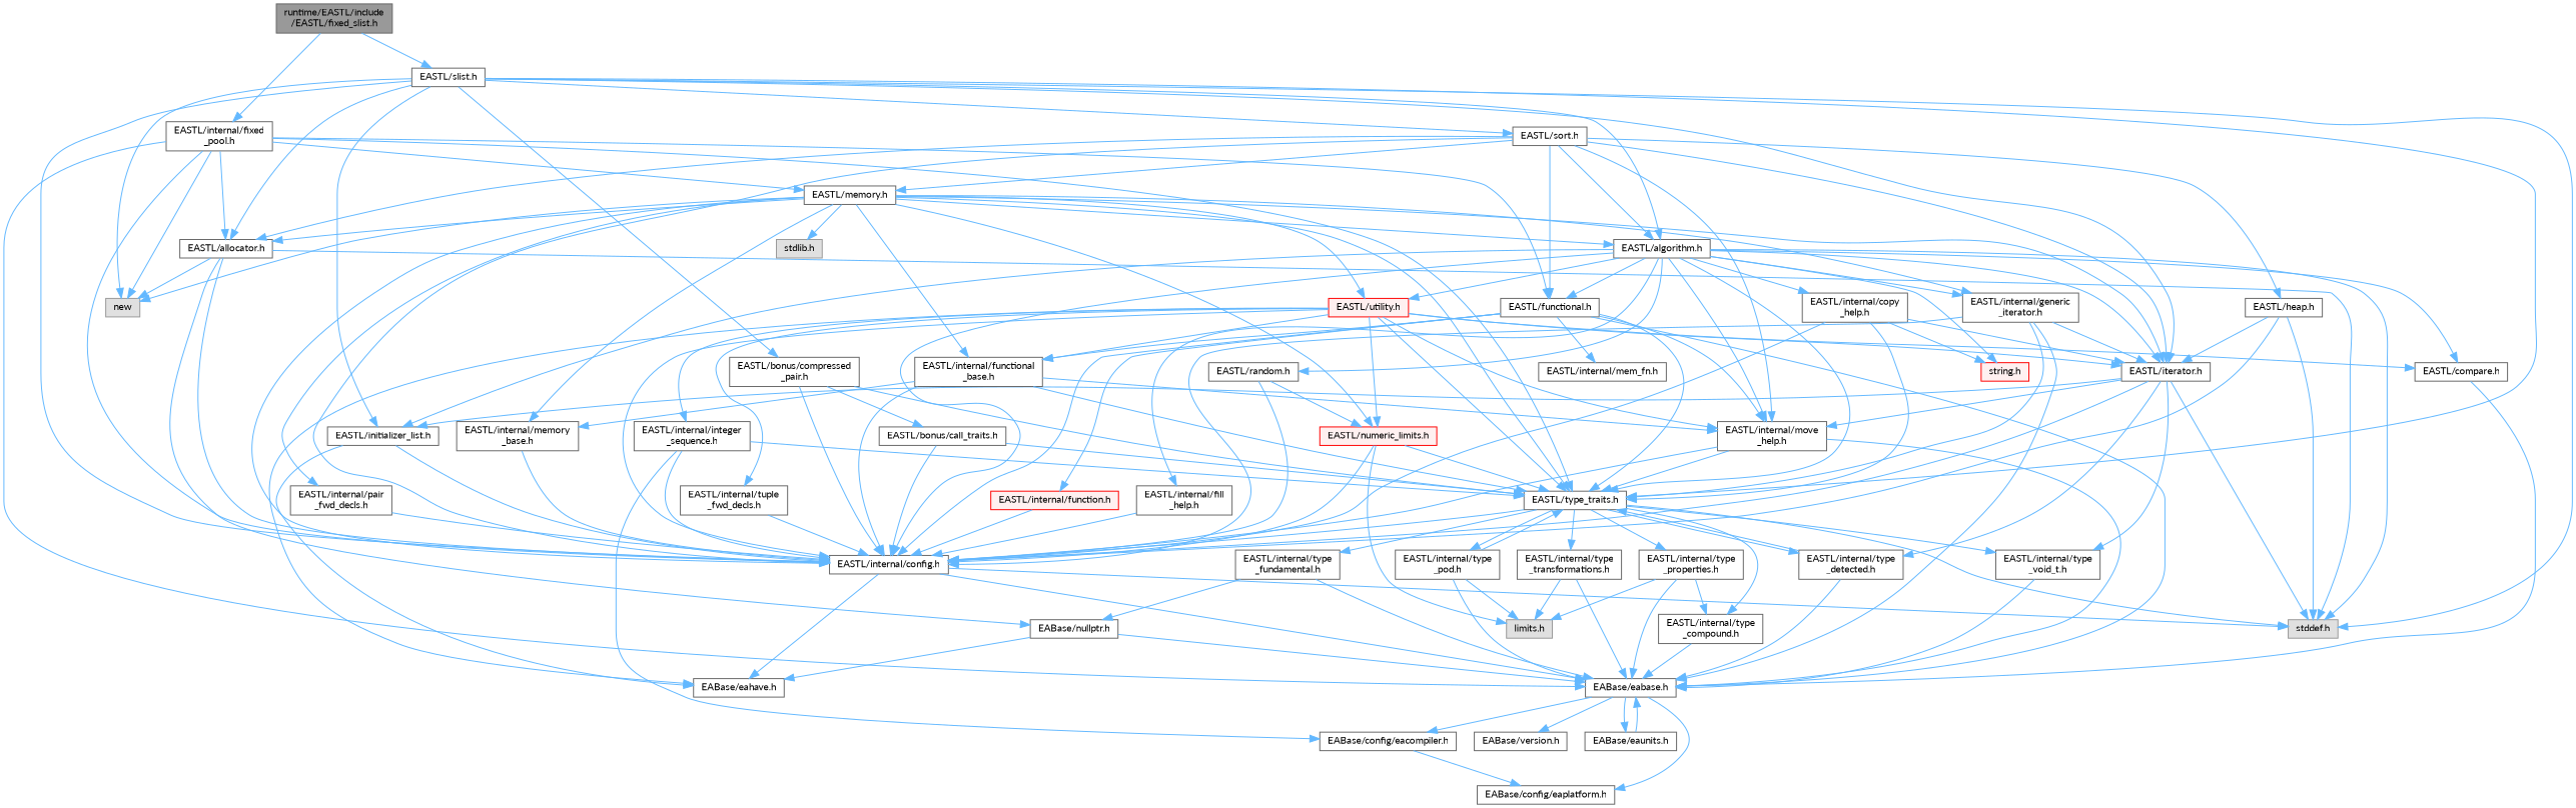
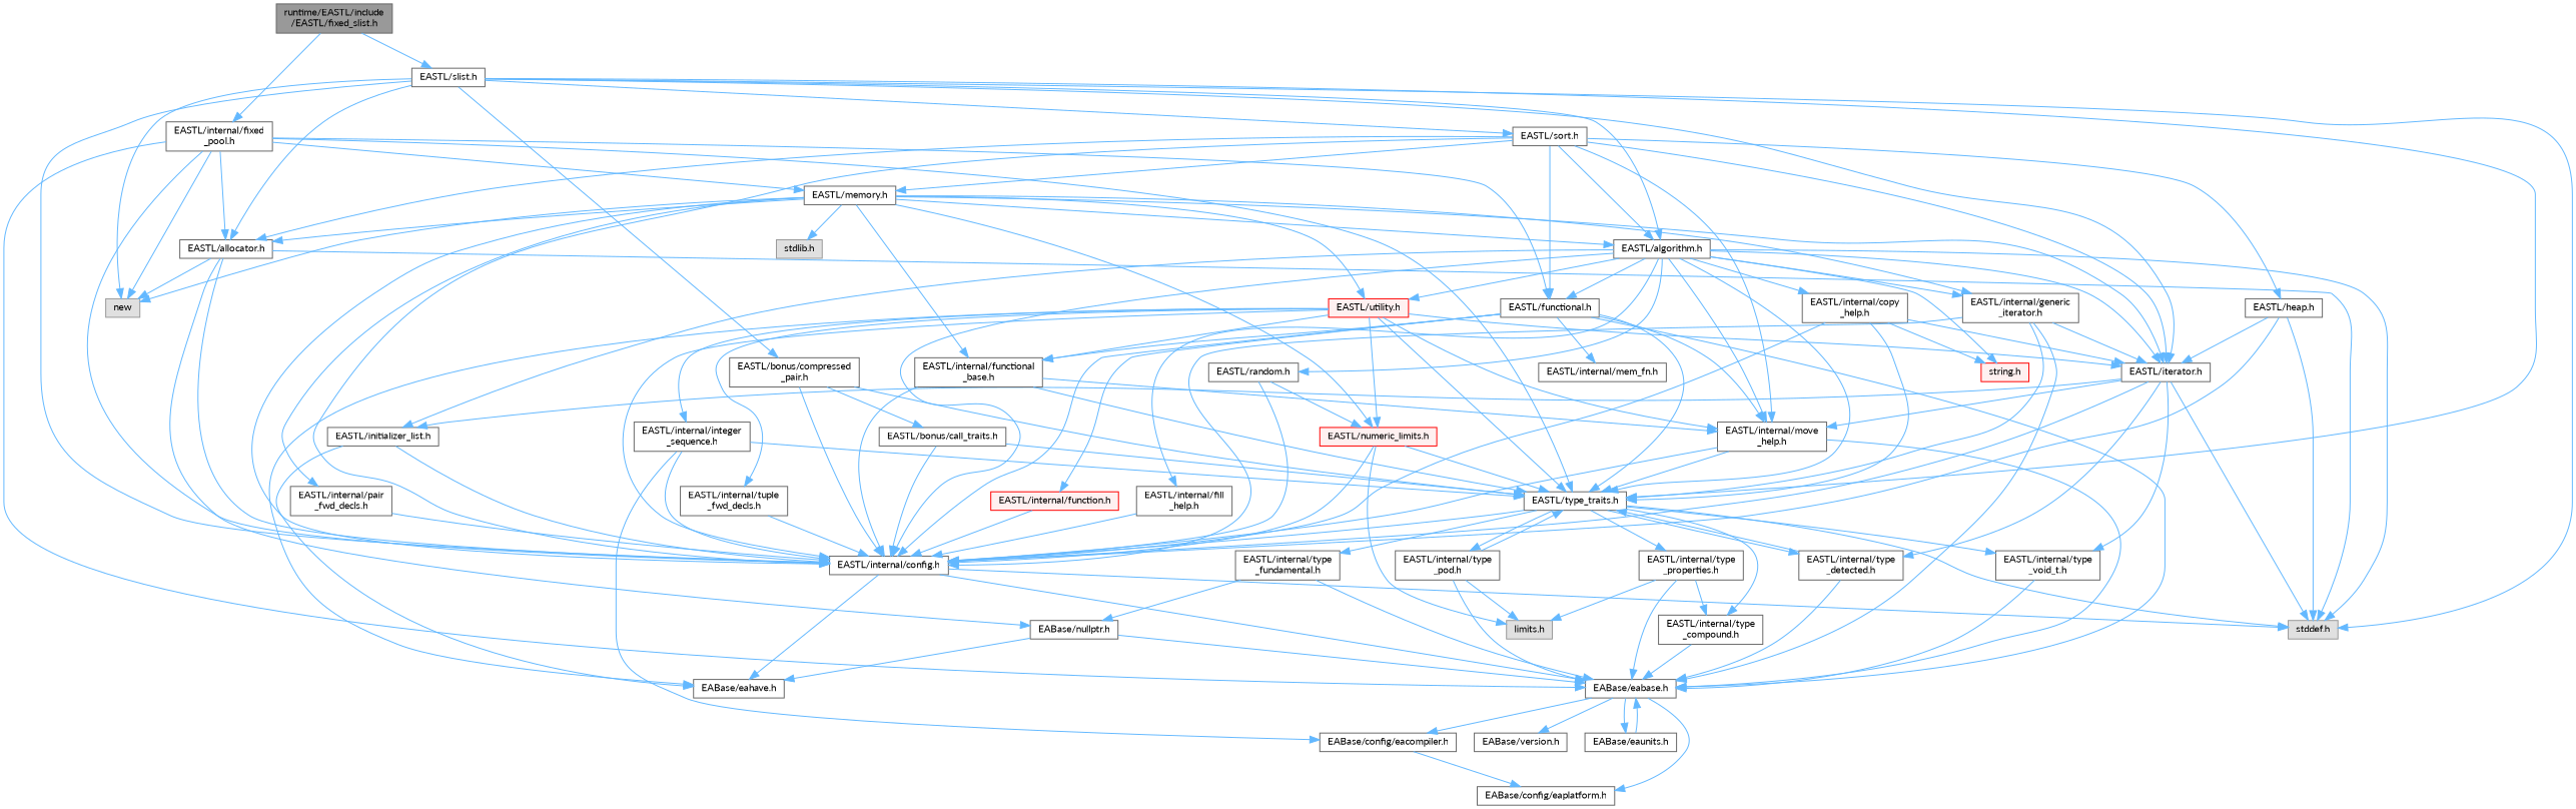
  digraph {
    fontname=Lato
    node [color=grey40 fillcolor=white fontname=Lato fontsize=10 shape=box style=filled]
    edge [color=steelblue1 fontname=Lato fontsize=10 labelfontname=Helvetica labelfontsize=10 style=solid]
    n1 [color=gray40 fillcolor=grey60 fontcolor=black height=0.2 label="runtime/EASTL/include\l/EASTL/fixed_slist.h" width=0.4]
    n2 [height=0.2 label="EASTL/slist.h" width=0.4]
    n3 [height=0.2 label="EASTL/internal/fixed\l_pool.h" width=0.4]
    n4 [height=0.2 label="EASTL/internal/config.h" width=0.4]
    n5 [color=grey60 fillcolor="#E0E0E0" height=0.2 label="stddef.h" width=0.4]
    n6 [height=0.2 label="EASTL/allocator.h" width=0.4]
    n7 [color=grey60 fillcolor="#E0E0E0" height=0.2 label=new width=0.4]
    n8 [height=0.2 label="EASTL/type_traits.h" width=0.4]
    n9 [height=0.2 label="EASTL/iterator.h" width=0.4]
    n10 [height=0.2 label="EASTL/initializer_list.h" width=0.4]
    n11 [height=0.2 label="EASTL/algorithm.h" width=0.4]
    n12 [height=0.2 label="EASTL/sort.h" width=0.4]
    n13 [height=0.2 label="EASTL/bonus/compressed\l_pair.h" width=0.4]
    n14 [height=0.2 label="EABase/eabase.h" width=0.4]
    n15 [height=0.2 label="EASTL/functional.h" width=0.4]
    n16 [height=0.2 label="EASTL/memory.h" width=0.4]
    n17 [height=0.2 label="EABase/eahave.h" width=0.4]
    n18 [height=0.2 label="EABase/nullptr.h" width=0.4]
    n19 [height=0.2 label="EASTL/internal/type\l_fundamental.h" width=0.4]
-   n20 [height=0.2 label="EASTL/internal/type\l_transformations.h" width=0.4]
    n21 [height=0.2 label="EASTL/internal/type\l_void_t.h" width=0.4]
    n22 [height=0.2 label="EASTL/internal/type\l_properties.h" width=0.4]
    n23 [height=0.2 label="EASTL/internal/type\l_compound.h" width=0.4]
    n24 [height=0.2 label="EASTL/internal/type\l_pod.h" width=0.4]
    n25 [height=0.2 label="EASTL/internal/type\l_detected.h" width=0.4]
    n26 [height=0.2 label="EASTL/internal/move\l_help.h" width=0.4]
    n27 [height=0.2 label="EASTL/internal/copy\l_help.h" width=0.4]
    n28 [color=red fillcolor="#FFF0F0" height=0.2 label="string.h" width=0.4]
    n29 [height=0.2 label="EASTL/internal/fill\l_help.h" width=0.4]
    n30 [color=red fillcolor="#FFF0F0" height=0.2 label="EASTL/utility.h" width=0.4]
-   n31 [height=0.2 label="EASTL/compare.h" width=0.4]
    n32 [height=0.2 label="EASTL/internal/generic\l_iterator.h" width=0.4]
    n33 [height=0.2 label="EASTL/random.h" width=0.4]
    n34 [height=0.2 label="EASTL/heap.h" width=0.4]
    n35 [height=0.2 label="EASTL/bonus/call_traits.h" width=0.4]
    n36 [height=0.2 label="EABase/config/eacompiler.h" width=0.4]
    n37 [height=0.2 label="EABase/config/eaplatform.h" width=0.4]
    n38 [height=0.2 label="EABase/version.h" width=0.4]
    n39 [height=0.2 label="EABase/eaunits.h" width=0.4]
    n40 [color=grey60 fillcolor="#E0E0E0" height=0.2 label="limits.h" width=0.4]
    n41 [height=0.2 label="EASTL/internal/functional\l_base.h" width=0.4]
    n42 [height=0.2 label="EASTL/internal/mem_fn.h" width=0.4]
    n43 [color=red fillcolor="#FFF0F0" height=0.2 label="EASTL/internal/function.h" width=0.4]
    n44 [color=red fillcolor="#FFF0F0" height=0.2 label="EASTL/numeric_limits.h" width=0.4]
    n45 [height=0.2 label="EASTL/internal/integer\l_sequence.h" width=0.4]
    n46 [height=0.2 label="EASTL/internal/tuple\l_fwd_decls.h" width=0.4]
-   n47 [height=0.2 label="EASTL/internal/memory\l_base.h" width=0.4]
    n48 [height=0.2 label="EASTL/internal/pair\l_fwd_decls.h" width=0.4]
    n49 [color=grey60 fillcolor="#E0E0E0" height=0.2 label="stdlib.h" width=0.4]
    n1 -> n2
    n1 -> n3
    n2 -> n4
    n2 -> n5
    n2 -> n6
    n2 -> n7
    n2 -> n8
    n2 -> n9
-   n2 -> n10
    n2 -> n11
    n2 -> n12
    n2 -> n13
    n3 -> n4
    n3 -> n6
    n3 -> n7
    n3 -> n8
    n3 -> n14
    n3 -> n15
    n3 -> n16
    n4 -> n5
    n4 -> n14
    n4 -> n17
    n6 -> n4
    n6 -> n5
    n6 -> n7
    n6 -> n18
    n8 -> n4
    n8 -> n5
    n8 -> n19
-   n8 -> n20
    n8 -> n21
    n8 -> n22
    n8 -> n23
    n8 -> n24
    n8 -> n25
    n9 -> n4
    n9 -> n5
    n9 -> n10
    n9 -> n21
    n9 -> n25
    n9 -> n26
    n10 -> n4
    n10 -> n17
    n11 -> n4
    n11 -> n5
    n11 -> n8
    n11 -> n9
    n11 -> n10
    n11 -> n15
    n11 -> n26
    n11 -> n27
    n11 -> n28
    n11 -> n29
    n11 -> n30
-   n11 -> n31
    n11 -> n32
    n11 -> n33
    n12 -> n4
    n12 -> n6
    n12 -> n9
    n12 -> n11
    n12 -> n15
    n12 -> n16
    n12 -> n26
    n12 -> n34
    n13 -> n4
    n13 -> n8
    n13 -> n35
    n14 -> n36
    n14 -> n37
    n14 -> n38
    n14 -> n39
    n15 -> n4
    n15 -> n8
    n15 -> n14
    n15 -> n26
    n15 -> n41
    n15 -> n42
    n15 -> n43
    n16 -> n4
    n16 -> n6
    n16 -> n7
-   n16 -> n8
    n16 -> n9
    n16 -> n11
    n16 -> n30
    n16 -> n32
    n16 -> n41
    n16 -> n44
-   n16 -> n47
    n16 -> n48
    n16 -> n49
    n18 -> n14
    n18 -> n17
    n19 -> n14
    n19 -> n18
-   n20 -> n14
-   n20 -> n40
    n21 -> n14
    n22 -> n14
    n22 -> n23
    n22 -> n40
    n23 -> n14
    n24 -> n8
    n24 -> n14
    n24 -> n40
    n25 -> n8
    n25 -> n14
    n26 -> n4
    n26 -> n8
    n26 -> n14
    n27 -> n4
    n27 -> n8
    n27 -> n9
    n27 -> n28
    n29 -> n4
    n30 -> n4
    n30 -> n8
    n30 -> n9
    n30 -> n17
    n30 -> n26
-   n30 -> n31
    n30 -> n41
    n30 -> n44
    n30 -> n45
    n30 -> n46
-   n31 -> n14
    n32 -> n4
    n32 -> n8
    n32 -> n9
    n32 -> n14
    n33 -> n4
    n33 -> n44
    n34 -> n4
    n34 -> n5
    n34 -> n9
    n35 -> n4
    n35 -> n8
    n36 -> n37
    n39 -> n14
    n41 -> n4
    n41 -> n8
    n41 -> n26
-   n41 -> n47
    n43 -> n4
    n44 -> n4
    n44 -> n8
    n44 -> n40
    n45 -> n4
    n45 -> n8
    n45 -> n36
    n46 -> n4
-   n47 -> n4
    n48 -> n4
  }
